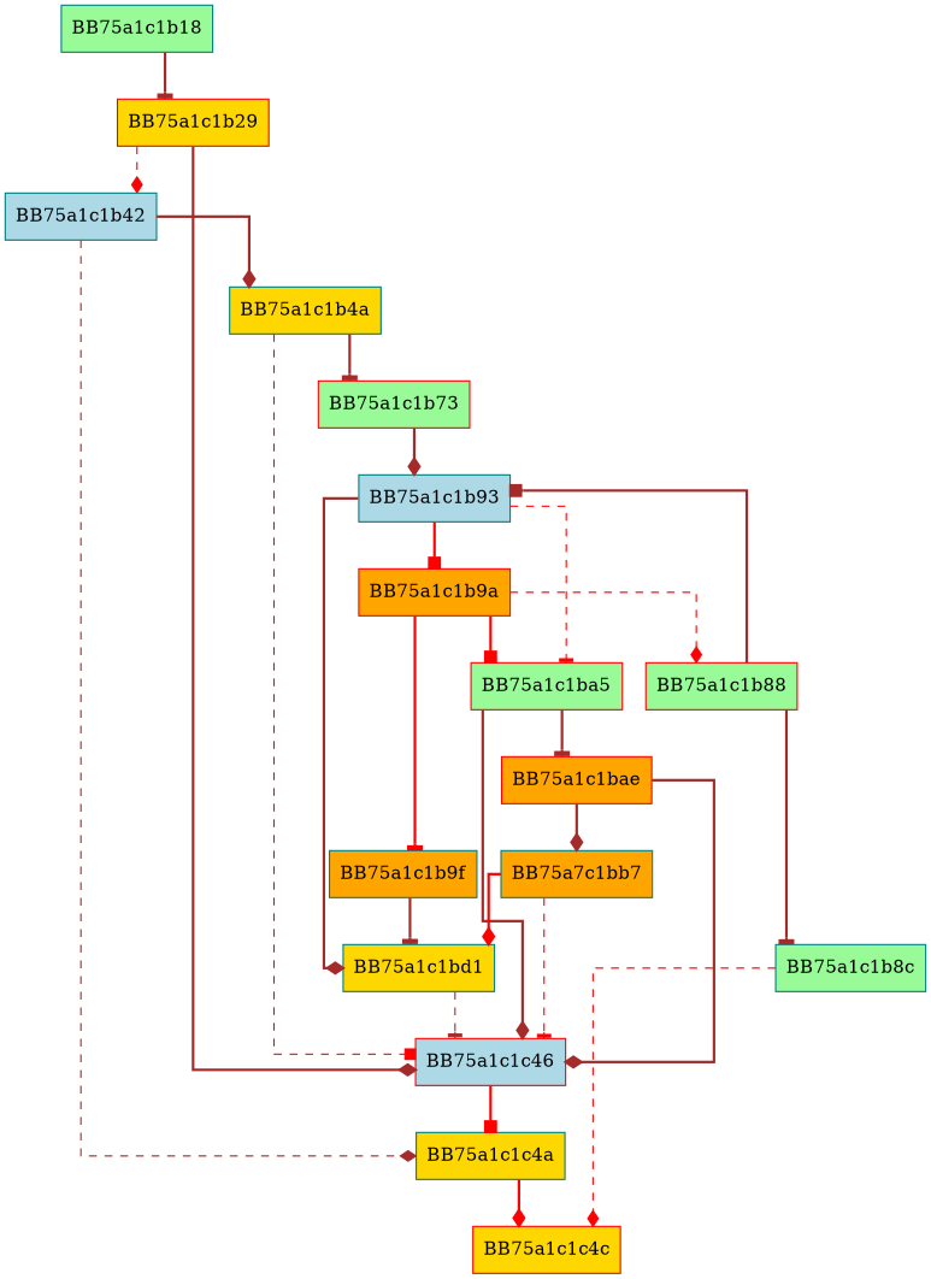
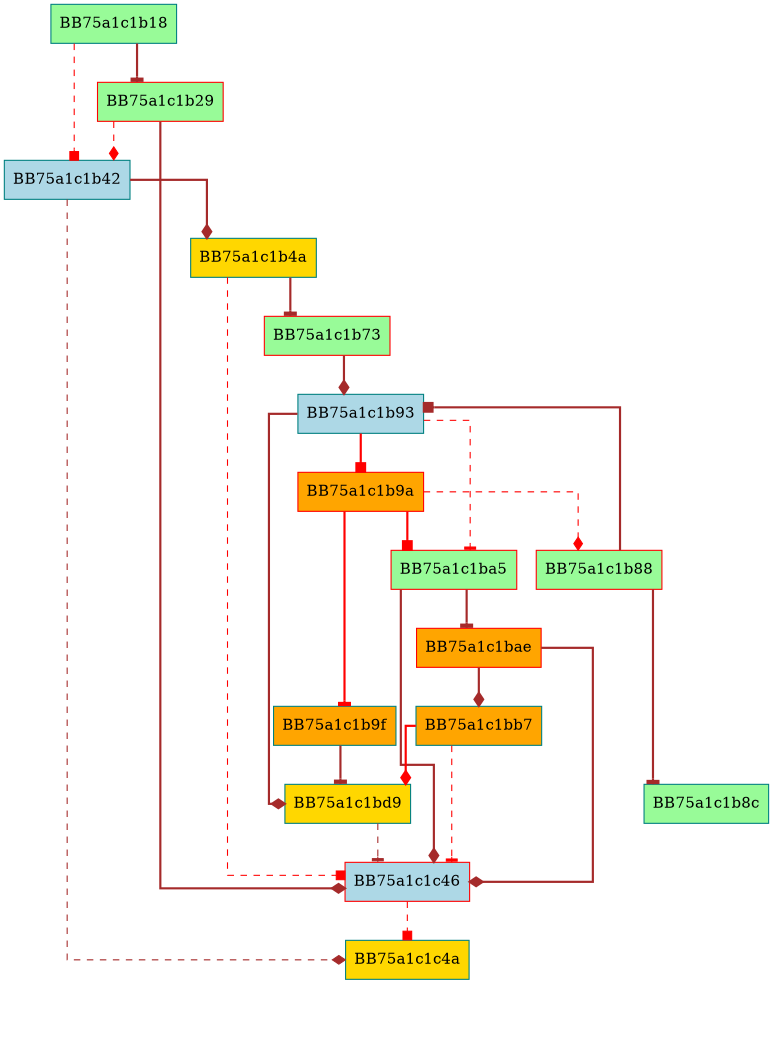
  digraph {
    splines=ortho
    node [color=teal fillcolor=palegreen shape=box style=filled]
    edge [arrowhead=diamond color=brown style=bold]
    BB75a1c1b42 [fillcolor=lightblue]
    BB75a1c1b18
-   BB75a1c1b29 [color=red fillcolor=gold]
+   BB75a1c1b29 [color=red]
    BB75a1c1c4a [fillcolor=gold]
    BB75a1c1b4a [fillcolor=gold]
    BB75a1c1c46 [color=red fillcolor=lightblue]
-   BB75a1c1c4c [color=red fillcolor=gold]
    BB75a1c1b73 [color=red]
    BB75a1c1b93 [fillcolor=lightblue]
-   BB75a1c1bd1 [fillcolor=gold]
+   BB75a1c1bd1 [fillcolor=gold label=BB75a1c1bd9]
    BB75a1c1b9a [color=red fillcolor=orange]
    BB75a1c1ba5 [color=red]
    BB75a1c1b88 [color=red]
    BB75a1c1b8c
    BB75a1c1b9f [fillcolor=orange]
    BB75a1c1bae [color=red fillcolor=orange]
-   BB75a1c1bb7 [fillcolor=orange label=BB75a7c1bb7]
+   BB75a1c1bb7 [fillcolor=orange]
    BB75a1c1b42 -> BB75a1c1c4a [style=dashed]
    BB75a1c1b42 -> BB75a1c1b4a
+   BB75a1c1b18 -> BB75a1c1b42 [arrowhead=box color=red style=dashed]
    BB75a1c1b18 -> BB75a1c1b29 [arrowhead=tee]
    BB75a1c1b29 -> BB75a1c1b42 [color=red style=dashed]
    BB75a1c1b29 -> BB75a1c1c46
-   BB75a1c1c4a -> BB75a1c1c4c [color=red]
    BB75a1c1b4a -> BB75a1c1c46 [arrowhead=box color=red style=dashed]
    BB75a1c1b4a -> BB75a1c1b73 [arrowhead=tee]
-   BB75a1c1c46 -> BB75a1c1c4a [arrowhead=box color=red]
+   BB75a1c1c46 -> BB75a1c1c4a [arrowhead=box color=red style=dashed]
    BB75a1c1b73 -> BB75a1c1b93
    BB75a1c1b93 -> BB75a1c1bd1
    BB75a1c1b93 -> BB75a1c1b9a [arrowhead=box color=red]
    BB75a1c1b93 -> BB75a1c1ba5 [arrowhead=tee color=red style=dashed]
    BB75a1c1bd1 -> BB75a1c1c46 [arrowhead=tee style=dashed]
    BB75a1c1b9a -> BB75a1c1ba5 [arrowhead=box color=red]
    BB75a1c1b9a -> BB75a1c1b88 [color=red style=dashed]
    BB75a1c1b9a -> BB75a1c1b9f [arrowhead=tee color=red]
    BB75a1c1ba5 -> BB75a1c1c46
    BB75a1c1ba5 -> BB75a1c1bae [arrowhead=tee]
    BB75a1c1b88 -> BB75a1c1b93 [arrowhead=box]
    BB75a1c1b88 -> BB75a1c1b8c [arrowhead=tee]
-   BB75a1c1b8c -> BB75a1c1c4c [color=red style=dashed]
    BB75a1c1b9f -> BB75a1c1bd1 [arrowhead=tee]
    BB75a1c1bae -> BB75a1c1c46
    BB75a1c1bae -> BB75a1c1bb7
    BB75a1c1bb7 -> BB75a1c1c46 [arrowhead=tee color=red style=dashed]
    BB75a1c1bb7 -> BB75a1c1bd1 [color=red]
  }
